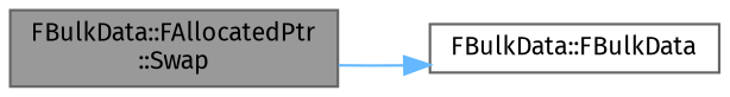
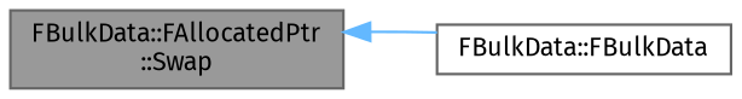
  digraph {
    rankdir=LR
    fontname="Fira Sans"
    node [fontname="Fira Sans" fontsize=10 shape=box style=filled]
    n1 [color=gray40 fillcolor=grey60 fontcolor=black height=0.2 label="FBulkData::FAllocatedPtr\l::Swap" width=0.4]
    n2 [color=grey40 fillcolor=white height=0.2 label="FBulkData::FBulkData" width=0.4]
-   n1 -> n2 [color=steelblue1 fontname="Fira Sans" fontsize=10 labelfontname=Helvetica labelfontsize=10 style=solid]
+   n2 -> n1 [color=steelblue1 fontname="Fira Sans" fontsize=10 labelfontname=Helvetica labelfontsize=10 style=solid]
  }
